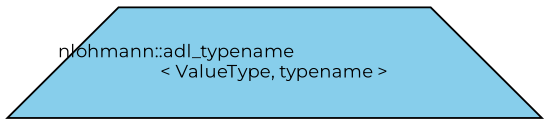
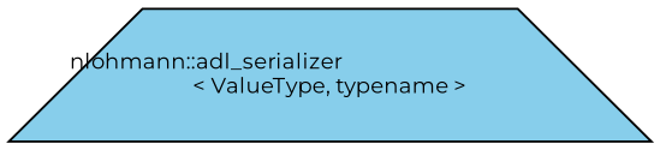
  digraph {
    rankdir=LR
    fontname=Montserrat
-   n1 [color=black fillcolor=skyblue fontname=Montserrat fontsize=10 height=0.2 label="nlohmann::adl_typename\l\< ValueType, typename \>" shape=trapezium style=filled width=0.4]
+   n1 [color=black fillcolor=skyblue fontname=Montserrat fontsize=10 height=0.2 label="nlohmann::adl_serializer\l\< ValueType, typename \>" shape=trapezium style=filled width=0.4]
  }
